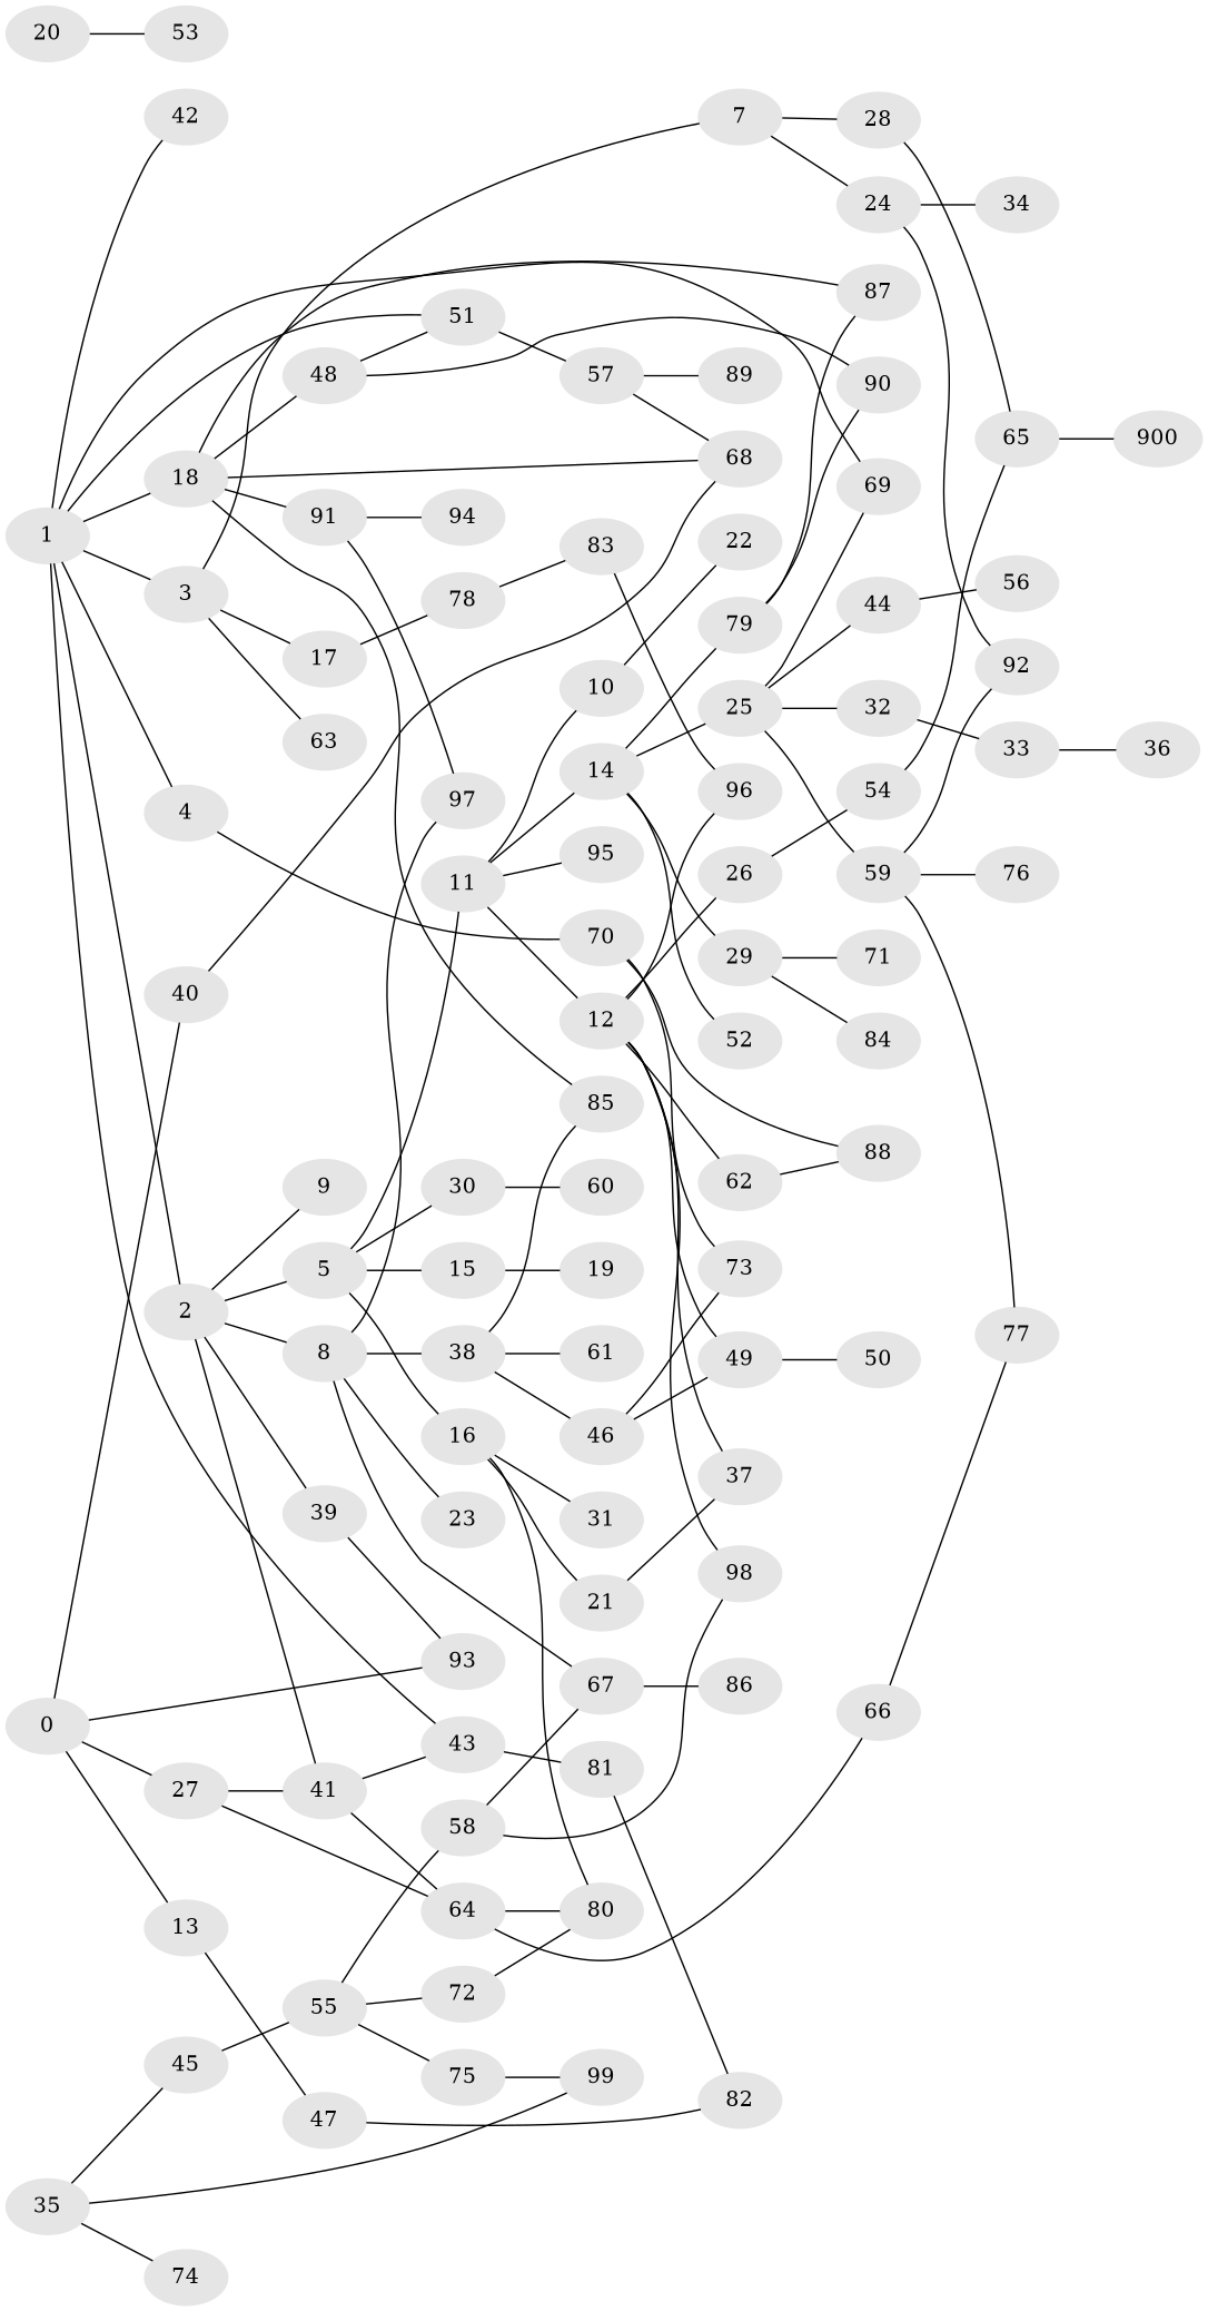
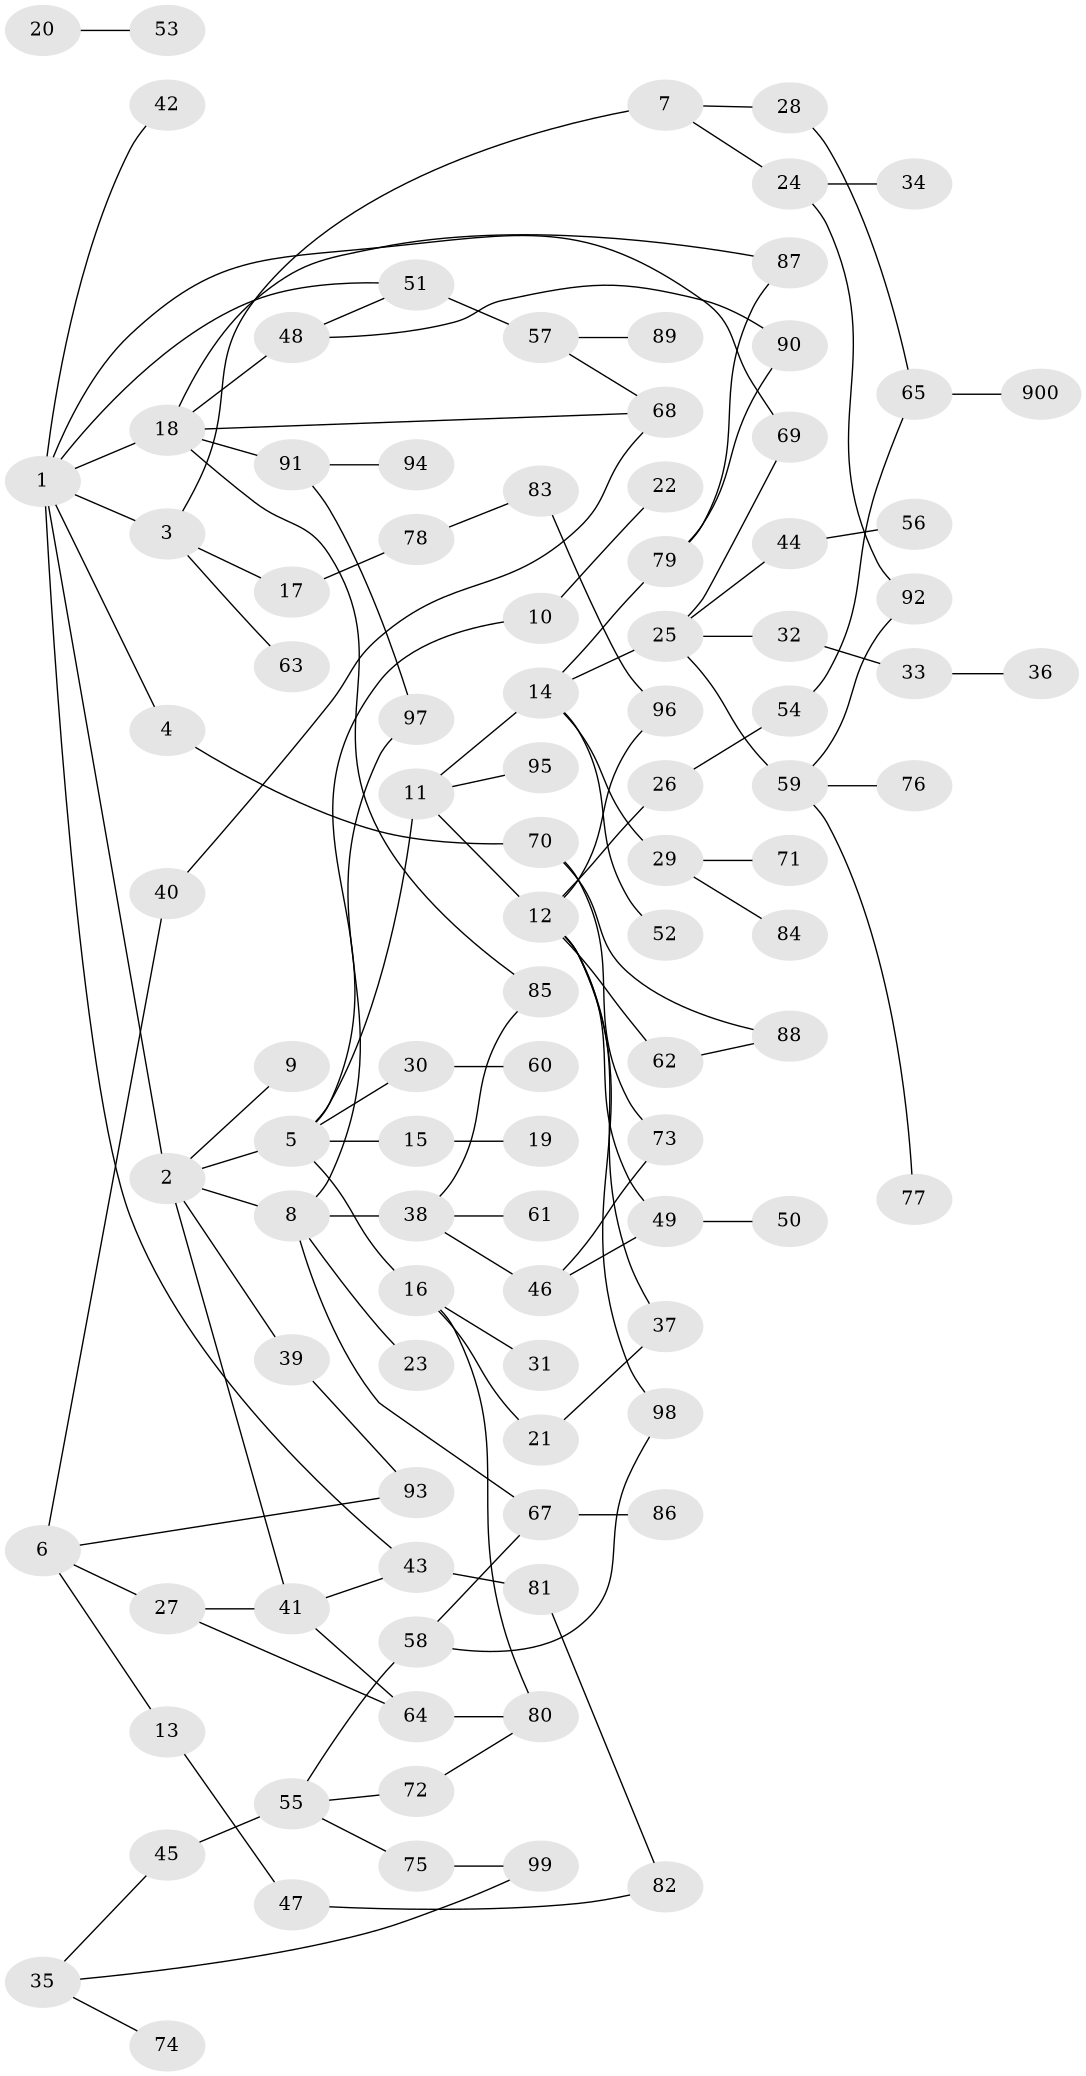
  graph {
    rankdir=LR
    node [color=gray90 style=filled]
    1
    2
    3
    4
    18
    42
    43
    69
    51
    5
    8
    9
    39
    41
    7
    17
    63
    70
-   6 [label=0]
+   6
    13
    27
    40
    93
    48
    68
    85
    87
    91
    81
    10
    11
    15
    16
    30
    23
    38
    67
    97
    64
    24
    28
    78
    73
    88
    22
    12
    14
    95
    19
    21
    31
    80
    60
    47
    92
    34
    65
    46
    61
    86
    26
    37
    49
    62
    96
    98
    25
    29
    52
    79
    20
    53
    54
    50
    82
    32
    44
    59
    71
    84
    90
    83
    94
    35
    45
    74
    99
    33
    56
    76
    77
-   66
    n93 [label=900]
    36
    55
    58
    72
    75
    57
    89
    1 -- 2
    1 -- 3
    1 -- 4
    1 -- 18
    1 -- 42
    1 -- 43
    1 -- 69
    1 -- 51
    2 -- 5
    2 -- 8
    2 -- 9
    2 -- 39
    2 -- 41
    3 -- 7
    3 -- 17
    3 -- 63
    4 -- 70
    18 -- 48
    18 -- 68
    18 -- 85
    18 -- 87
    18 -- 91
    43 -- 81
    51 -- 57
-   11 -- 10
+   5 -- 10
    5 -- 11
    5 -- 15
    5 -- 16
    5 -- 30
    8 -- 23
    8 -- 38
    8 -- 67
    8 -- 97
    39 -- 93
    41 -- 43
    41 -- 64
    7 -- 24
    7 -- 28
    17 -- 78
    70 -- 73
    70 -- 88
    6 -- 13
    6 -- 27
    6 -- 40
    6 -- 93
    13 -- 47
    27 -- 41
    27 -- 64
    40 -- 68
    48 -- 51
    48 -- 90
    91 -- 97
    91 -- 94
    81 -- 82
    10 -- 22
    11 -- 12
    11 -- 14
    11 -- 95
    15 -- 19
    16 -- 21
    16 -- 31
    16 -- 80
    30 -- 60
    38 -- 85
    38 -- 46
    38 -- 61
    67 -- 86
    64 -- 80
-   64 -- 66
    24 -- 92
    24 -- 34
    28 -- 65
    78 -- 83
    12 -- 26
    12 -- 37
    12 -- 49
    12 -- 62
    12 -- 96
    12 -- 98
    14 -- 25
    14 -- 29
    14 -- 52
    14 -- 79
    21 -- 37
    47 -- 82
    65 -- n93
    46 -- 73
    46 -- 49
    26 -- 54
    49 -- 50
    62 -- 88
    25 -- 69
    25 -- 32
    25 -- 44
    25 -- 59
    29 -- 71
    29 -- 84
    79 -- 87
    79 -- 90
    20 -- 53
    54 -- 65
    32 -- 33
    44 -- 56
    59 -- 92
    59 -- 76
    59 -- 77
    83 -- 96
    35 -- 45
    35 -- 74
    35 -- 99
    45 -- 55
    33 -- 36
-   66 -- 77
    55 -- 58
    55 -- 72
    55 -- 75
    58 -- 67
    58 -- 98
    72 -- 80
    75 -- 99
    57 -- 68
    57 -- 89
  }
